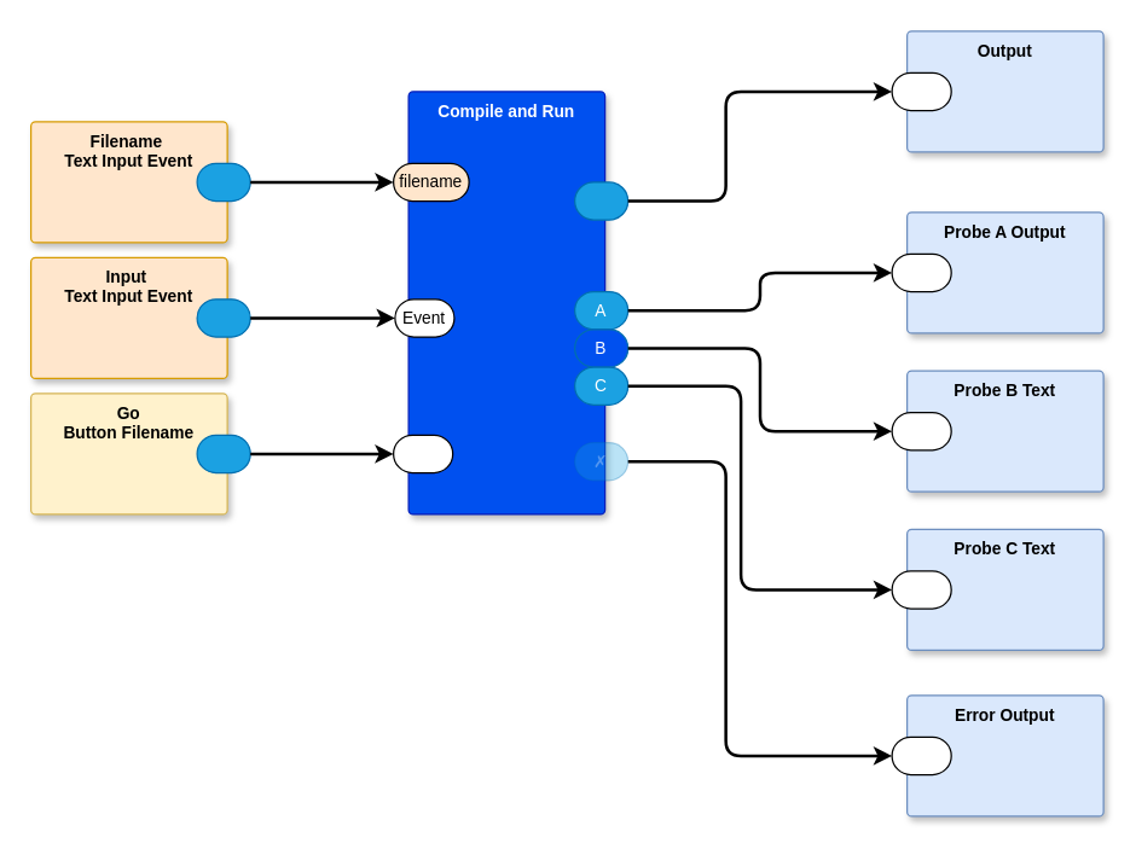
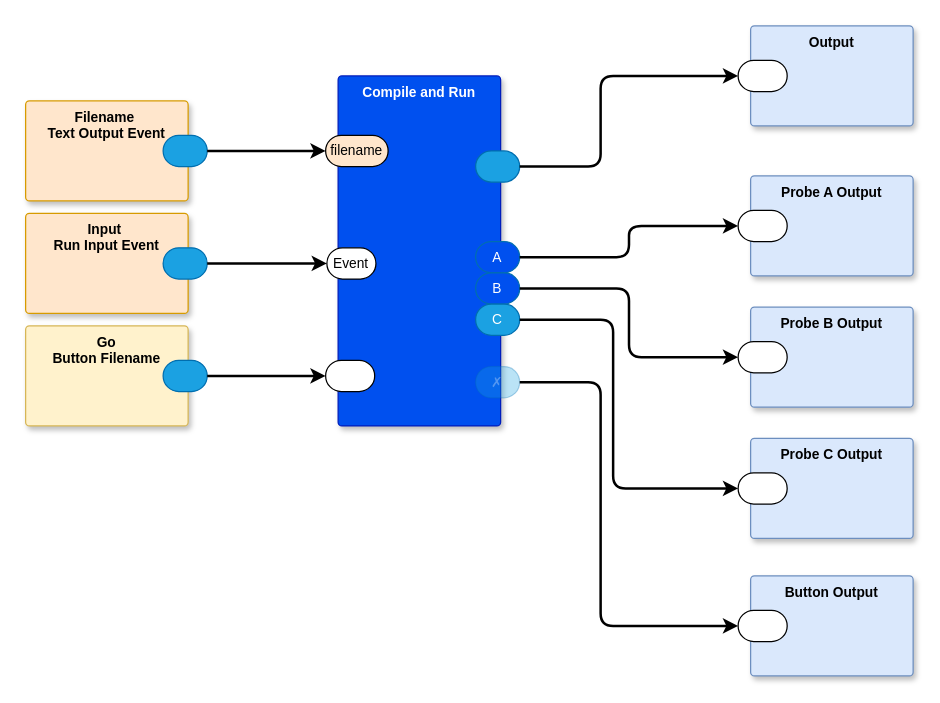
  <mxCell id="0" />
  <mxCell id="1" parent="0" />
- <mxCell id="2" value="Filename&amp;nbsp;&lt;div&gt;Text Input Event&lt;/div&gt;" style="rounded=1;whiteSpace=wrap;html=1;sketch=0;container=1;recursiveResize=0;verticalAlign=top;arcSize=6;fontStyle=1;autosize=0;points=[];absoluteArcSize=1;shadow=1;strokeColor=#d79b00;fillColor=#ffe6cc;fontFamily=Helvetica;fontSize=11;" vertex="1" parent="1"><mxGeometry x="20" y="80" width="130" height="80" as="geometry"><mxRectangle x="-98" y="-1230" width="99" height="26" as="alternateBounds" /></mxGeometry></mxCell>
+ <mxCell id="2" value="Filename&amp;nbsp;&lt;div&gt;Text Output Event&lt;/div&gt;" style="rounded=1;whiteSpace=wrap;html=1;sketch=0;container=1;recursiveResize=0;verticalAlign=top;arcSize=6;fontStyle=1;autosize=0;points=[];absoluteArcSize=1;shadow=1;strokeColor=#d79b00;fillColor=#ffe6cc;fontFamily=Helvetica;fontSize=11;" vertex="1" parent="1"><mxGeometry x="20" y="80" width="130" height="80" as="geometry"><mxRectangle x="-98" y="-1230" width="99" height="26" as="alternateBounds" /></mxGeometry></mxCell>
  <mxCell id="3" value="" style="rounded=1;whiteSpace=wrap;html=1;sketch=0;points=[[0,0.5,0,0,0],[1,0.5,0,0,0]];fillColor=#1ba1e2;fontColor=#ffffff;strokeColor=#006EAF;arcSize=50;fontFamily=Helvetica;fontSize=11;" vertex="1" parent="2"><mxGeometry x="110" y="27.5" width="35.25" height="25" as="geometry" /></mxCell>
- <mxCell id="4" value="Input&amp;nbsp;&lt;div&gt;Text Input Event&lt;/div&gt;" style="rounded=1;whiteSpace=wrap;html=1;sketch=0;container=1;recursiveResize=0;verticalAlign=top;arcSize=6;fontStyle=1;autosize=0;points=[];absoluteArcSize=1;shadow=1;strokeColor=#d79b00;fillColor=#ffe6cc;fontFamily=Helvetica;fontSize=11;" vertex="1" parent="1"><mxGeometry x="20" y="170" width="130" height="80" as="geometry"><mxRectangle x="-98" y="-1230" width="99" height="26" as="alternateBounds" /></mxGeometry></mxCell>
+ <mxCell id="4" value="Input&amp;nbsp;&lt;div&gt;Run Input Event&lt;/div&gt;" style="rounded=1;whiteSpace=wrap;html=1;sketch=0;container=1;recursiveResize=0;verticalAlign=top;arcSize=6;fontStyle=1;autosize=0;points=[];absoluteArcSize=1;shadow=1;strokeColor=#d79b00;fillColor=#ffe6cc;fontFamily=Helvetica;fontSize=11;" vertex="1" parent="1"><mxGeometry x="20" y="170" width="130" height="80" as="geometry"><mxRectangle x="-98" y="-1230" width="99" height="26" as="alternateBounds" /></mxGeometry></mxCell>
  <mxCell id="5" value="" style="rounded=1;whiteSpace=wrap;html=1;sketch=0;points=[[0,0.5,0,0,0],[1,0.5,0,0,0]];fillColor=#1ba1e2;fontColor=#ffffff;strokeColor=#006EAF;arcSize=50;fontFamily=Helvetica;fontSize=11;" vertex="1" parent="4"><mxGeometry x="110" y="27.5" width="35.25" height="25" as="geometry" /></mxCell>
  <mxCell id="6" value="Output" style="rounded=1;whiteSpace=wrap;html=1;sketch=0;container=1;recursiveResize=0;verticalAlign=top;arcSize=6;fontStyle=1;autosize=0;points=[];absoluteArcSize=1;shadow=1;strokeColor=#6c8ebf;fillColor=#dae8fc;fontFamily=Helvetica;fontSize=11;" vertex="1" parent="1"><mxGeometry x="600" y="20" width="130" height="80" as="geometry"><mxRectangle x="-98" y="-1230" width="99" height="26" as="alternateBounds" /></mxGeometry></mxCell>
  <mxCell id="7" value="" style="rounded=1;whiteSpace=wrap;html=1;sketch=0;points=[[0,0.5,0,0,0],[1,0.5,0,0,0]];arcSize=50;fontFamily=Helvetica;fontSize=11;fontColor=default;" vertex="1" parent="6"><mxGeometry x="-10" y="27.5" width="39.25" height="25" as="geometry" /></mxCell>
  <mxCell id="8" value="Probe A Output" style="rounded=1;whiteSpace=wrap;html=1;sketch=0;container=1;recursiveResize=0;verticalAlign=top;arcSize=6;fontStyle=1;autosize=0;points=[];absoluteArcSize=1;shadow=1;strokeColor=#6c8ebf;fillColor=#dae8fc;fontFamily=Helvetica;fontSize=11;" vertex="1" parent="1"><mxGeometry x="600" y="140" width="130" height="80" as="geometry"><mxRectangle x="-98" y="-1230" width="99" height="26" as="alternateBounds" /></mxGeometry></mxCell>
  <mxCell id="9" value="" style="rounded=1;whiteSpace=wrap;html=1;sketch=0;points=[[0,0.5,0,0,0],[1,0.5,0,0,0]];arcSize=50;fontFamily=Helvetica;fontSize=11;fontColor=default;" vertex="1" parent="8"><mxGeometry x="-10" y="27.5" width="39.25" height="25" as="geometry" /></mxCell>
- <mxCell id="10" value="Probe B Text" style="rounded=1;whiteSpace=wrap;html=1;sketch=0;container=1;recursiveResize=0;verticalAlign=top;arcSize=6;fontStyle=1;autosize=0;points=[];absoluteArcSize=1;shadow=1;strokeColor=#6c8ebf;fillColor=#dae8fc;fontFamily=Helvetica;fontSize=11;" vertex="1" parent="1"><mxGeometry x="600" y="245" width="130" height="80" as="geometry"><mxRectangle x="-98" y="-1230" width="99" height="26" as="alternateBounds" /></mxGeometry></mxCell>
+ <mxCell id="10" value="Probe B Output" style="rounded=1;whiteSpace=wrap;html=1;sketch=0;container=1;recursiveResize=0;verticalAlign=top;arcSize=6;fontStyle=1;autosize=0;points=[];absoluteArcSize=1;shadow=1;strokeColor=#6c8ebf;fillColor=#dae8fc;fontFamily=Helvetica;fontSize=11;" vertex="1" parent="1"><mxGeometry x="600" y="245" width="130" height="80" as="geometry"><mxRectangle x="-98" y="-1230" width="99" height="26" as="alternateBounds" /></mxGeometry></mxCell>
  <mxCell id="11" value="" style="rounded=1;whiteSpace=wrap;html=1;sketch=0;points=[[0,0.5,0,0,0],[1,0.5,0,0,0]];arcSize=50;fontFamily=Helvetica;fontSize=11;fontColor=default;" vertex="1" parent="10"><mxGeometry x="-10" y="27.5" width="39.25" height="25" as="geometry" /></mxCell>
- <mxCell id="12" value="Probe C Text" style="rounded=1;whiteSpace=wrap;html=1;sketch=0;container=1;recursiveResize=0;verticalAlign=top;arcSize=6;fontStyle=1;autosize=0;points=[];absoluteArcSize=1;shadow=1;strokeColor=#6c8ebf;fillColor=#dae8fc;fontFamily=Helvetica;fontSize=11;" vertex="1" parent="1"><mxGeometry x="600" y="350" width="130" height="80" as="geometry"><mxRectangle x="-98" y="-1230" width="99" height="26" as="alternateBounds" /></mxGeometry></mxCell>
+ <mxCell id="12" value="Probe C Output" style="rounded=1;whiteSpace=wrap;html=1;sketch=0;container=1;recursiveResize=0;verticalAlign=top;arcSize=6;fontStyle=1;autosize=0;points=[];absoluteArcSize=1;shadow=1;strokeColor=#6c8ebf;fillColor=#dae8fc;fontFamily=Helvetica;fontSize=11;" vertex="1" parent="1"><mxGeometry x="600" y="350" width="130" height="80" as="geometry"><mxRectangle x="-98" y="-1230" width="99" height="26" as="alternateBounds" /></mxGeometry></mxCell>
  <mxCell id="13" value="" style="rounded=1;whiteSpace=wrap;html=1;sketch=0;points=[[0,0.5,0,0,0],[1,0.5,0,0,0]];arcSize=50;fontFamily=Helvetica;fontSize=11;fontColor=default;" vertex="1" parent="12"><mxGeometry x="-10" y="27.5" width="39.25" height="25" as="geometry" /></mxCell>
  <mxCell id="14" value="Compile and Run" style="rounded=1;whiteSpace=wrap;html=1;sketch=0;container=1;recursiveResize=0;verticalAlign=top;arcSize=6;fontStyle=1;autosize=0;points=[];absoluteArcSize=1;shadow=1;strokeColor=#001DBC;fillColor=#0050ef;fontColor=#ffffff;fontFamily=Helvetica;fontSize=11;" vertex="1" parent="1"><mxGeometry x="270" y="60" width="130" height="280" as="geometry"><mxRectangle x="-98" y="-1230" width="99" height="26" as="alternateBounds" /></mxGeometry></mxCell>
  <mxCell id="15" value="filename" style="rounded=1;whiteSpace=wrap;html=1;sketch=0;points=[[0,0.5,0,0,0],[1,0.5,0,0,0]];arcSize=50;fontFamily=Helvetica;fontSize=11;fontColor=default;fillColor=#ffe6cc;" vertex="1" parent="14"><mxGeometry x="-10" y="47.5" width="50" height="25" as="geometry" /></mxCell>
  <mxCell id="16" value="" style="rounded=1;whiteSpace=wrap;html=1;sketch=0;points=[[0,0.5,0,0,0],[1,0.5,0,0,0]];fillColor=#1ba1e2;fontColor=#ffffff;strokeColor=#006EAF;arcSize=50;fontFamily=Helvetica;fontSize=11;" vertex="1" parent="14"><mxGeometry x="110" y="60" width="35.25" height="25" as="geometry" /></mxCell>
  <mxCell id="17" value="✗" style="rounded=1;whiteSpace=wrap;html=1;sketch=0;points=[[0,0.5,0,0,0],[1,0.5,0,0,0]];fillColor=#1ba1e2;fontColor=#ffffff;strokeColor=#006EAF;arcSize=50;fontFamily=Helvetica;fontSize=11;textOpacity=30;opacity=30;" vertex="1" parent="14"><mxGeometry x="110" y="232.5" width="35.25" height="25" as="geometry" /></mxCell>
- <mxCell id="18" value="A" style="rounded=1;whiteSpace=wrap;html=1;sketch=0;points=[[0,0.5,0,0,0],[1,0.5,0,0,0]];fillColor=#1ba1e2;fontColor=#ffffff;strokeColor=#006EAF;arcSize=50;fontFamily=Helvetica;fontSize=11;" vertex="1" parent="14"><mxGeometry x="110" y="132.5" width="35.25" height="25" as="geometry" /></mxCell>
+ <mxCell id="18" value="A" style="rounded=1;whiteSpace=wrap;html=1;sketch=0;points=[[0,0.5,0,0,0],[1,0.5,0,0,0]];fillColor=#0050ef;fontColor=#ffffff;strokeColor=#006EAF;arcSize=50;fontFamily=Helvetica;fontSize=11;" vertex="1" parent="14"><mxGeometry x="110" y="132.5" width="35.25" height="25" as="geometry" /></mxCell>
  <mxCell id="19" value="B" style="rounded=1;whiteSpace=wrap;html=1;sketch=0;points=[[0,0.5,0,0,0],[1,0.5,0,0,0]];fillColor=#0050ef;fontColor=#ffffff;strokeColor=#006EAF;arcSize=50;fontFamily=Helvetica;fontSize=11;" vertex="1" parent="14"><mxGeometry x="110" y="157.5" width="35.25" height="25" as="geometry" /></mxCell>
  <mxCell id="20" value="C" style="rounded=1;whiteSpace=wrap;html=1;sketch=0;points=[[0,0.5,0,0,0],[1,0.5,0,0,0]];fillColor=#1ba1e2;fontColor=#ffffff;strokeColor=#006EAF;arcSize=50;fontFamily=Helvetica;fontSize=11;" vertex="1" parent="14"><mxGeometry x="110" y="182.5" width="35.25" height="25" as="geometry" /></mxCell>
  <mxCell id="21" value="" style="rounded=1;whiteSpace=wrap;html=1;sketch=0;points=[[0,0.5,0,0,0],[1,0.5,0,0,0]];arcSize=50;fontFamily=Helvetica;fontSize=11;fontColor=default;" vertex="1" parent="14"><mxGeometry x="-10" y="227.5" width="39.25" height="25" as="geometry" /></mxCell>
  <mxCell id="22" value="Event" style="rounded=1;whiteSpace=wrap;html=1;sketch=0;points=[[0,0.5,0,0,0],[1,0.5,0,0,0]];arcSize=50;fontFamily=Helvetica;fontSize=11;fontColor=default;" vertex="1" parent="14"><mxGeometry x="-9" y="137.5" width="39.25" height="25" as="geometry" /></mxCell>
  <mxCell id="23" style="edgeStyle=orthogonalEdgeStyle;shape=connector;curved=0;rounded=1;orthogonalLoop=1;jettySize=auto;html=1;exitX=1;exitY=0.5;exitDx=0;exitDy=0;exitPerimeter=0;entryX=0;entryY=0.5;entryDx=0;entryDy=0;entryPerimeter=0;strokeColor=default;strokeWidth=2;align=center;verticalAlign=middle;fontFamily=Helvetica;fontSize=11;fontColor=default;labelBackgroundColor=default;endArrow=classic;" edge="1" parent="1" source="16" target="7"><mxGeometry relative="1" as="geometry"><Array as="points"><mxPoint x="480" y="133" /><mxPoint x="480" y="60" /></Array></mxGeometry></mxCell>
  <mxCell id="24" style="edgeStyle=orthogonalEdgeStyle;shape=connector;curved=0;rounded=1;orthogonalLoop=1;jettySize=auto;html=1;exitX=1;exitY=0.5;exitDx=0;exitDy=0;exitPerimeter=0;entryX=0;entryY=0.5;entryDx=0;entryDy=0;entryPerimeter=0;strokeColor=default;strokeWidth=2;align=center;verticalAlign=middle;fontFamily=Helvetica;fontSize=11;fontColor=default;labelBackgroundColor=default;endArrow=classic;" edge="1" parent="1" source="18" target="9"><mxGeometry relative="1" as="geometry" /></mxCell>
  <mxCell id="25" style="edgeStyle=orthogonalEdgeStyle;shape=connector;curved=0;rounded=1;orthogonalLoop=1;jettySize=auto;html=1;exitX=1;exitY=0.5;exitDx=0;exitDy=0;exitPerimeter=0;entryX=0;entryY=0.5;entryDx=0;entryDy=0;entryPerimeter=0;strokeColor=default;strokeWidth=2;align=center;verticalAlign=middle;fontFamily=Helvetica;fontSize=11;fontColor=default;labelBackgroundColor=default;endArrow=classic;" edge="1" parent="1" source="19" target="11"><mxGeometry relative="1" as="geometry" /></mxCell>
  <mxCell id="26" style="edgeStyle=orthogonalEdgeStyle;shape=connector;curved=0;rounded=1;orthogonalLoop=1;jettySize=auto;html=1;exitX=1;exitY=0.5;exitDx=0;exitDy=0;exitPerimeter=0;entryX=0;entryY=0.5;entryDx=0;entryDy=0;entryPerimeter=0;strokeColor=default;strokeWidth=2;align=center;verticalAlign=middle;fontFamily=Helvetica;fontSize=11;fontColor=default;labelBackgroundColor=default;endArrow=classic;" edge="1" parent="1" source="20" target="13"><mxGeometry relative="1" as="geometry"><Array as="points"><mxPoint x="490" y="255" /><mxPoint x="490" y="390" /></Array></mxGeometry></mxCell>
- <mxCell id="27" value="Error Output" style="rounded=1;whiteSpace=wrap;html=1;sketch=0;container=1;recursiveResize=0;verticalAlign=top;arcSize=6;fontStyle=1;autosize=0;points=[];absoluteArcSize=1;shadow=1;strokeColor=#6c8ebf;fillColor=#dae8fc;fontFamily=Helvetica;fontSize=11;" vertex="1" parent="1"><mxGeometry x="600" y="460" width="130" height="80" as="geometry"><mxRectangle x="-98" y="-1230" width="99" height="26" as="alternateBounds" /></mxGeometry></mxCell>
+ <mxCell id="27" value="Button Output" style="rounded=1;whiteSpace=wrap;html=1;sketch=0;container=1;recursiveResize=0;verticalAlign=top;arcSize=6;fontStyle=1;autosize=0;points=[];absoluteArcSize=1;shadow=1;strokeColor=#6c8ebf;fillColor=#dae8fc;fontFamily=Helvetica;fontSize=11;" vertex="1" parent="1"><mxGeometry x="600" y="460" width="130" height="80" as="geometry"><mxRectangle x="-98" y="-1230" width="99" height="26" as="alternateBounds" /></mxGeometry></mxCell>
  <mxCell id="28" value="" style="rounded=1;whiteSpace=wrap;html=1;sketch=0;points=[[0,0.5,0,0,0],[1,0.5,0,0,0]];arcSize=50;fontFamily=Helvetica;fontSize=11;fontColor=default;" vertex="1" parent="27"><mxGeometry x="-10" y="27.5" width="39.25" height="25" as="geometry" /></mxCell>
  <mxCell id="29" style="edgeStyle=orthogonalEdgeStyle;shape=connector;curved=0;rounded=1;orthogonalLoop=1;jettySize=auto;html=1;exitX=1;exitY=0.5;exitDx=0;exitDy=0;exitPerimeter=0;entryX=0;entryY=0.5;entryDx=0;entryDy=0;entryPerimeter=0;strokeColor=default;strokeWidth=2;align=center;verticalAlign=middle;fontFamily=Helvetica;fontSize=11;fontColor=default;labelBackgroundColor=default;endArrow=classic;" edge="1" parent="1" source="17" target="28"><mxGeometry relative="1" as="geometry"><Array as="points"><mxPoint x="480" y="305" /><mxPoint x="480" y="500" /></Array></mxGeometry></mxCell>
  <mxCell id="30" value="Go&lt;div&gt;Button Filename&lt;/div&gt;" style="rounded=1;whiteSpace=wrap;html=1;sketch=0;container=1;recursiveResize=0;verticalAlign=top;arcSize=6;fontStyle=1;autosize=0;points=[];absoluteArcSize=1;shadow=1;strokeColor=#d6b656;fillColor=#fff2cc;fontFamily=Helvetica;fontSize=11;" vertex="1" parent="1"><mxGeometry x="20" y="260" width="130" height="80" as="geometry"><mxRectangle x="-98" y="-1230" width="99" height="26" as="alternateBounds" /></mxGeometry></mxCell>
  <mxCell id="31" value="" style="rounded=1;whiteSpace=wrap;html=1;sketch=0;points=[[0,0.5,0,0,0],[1,0.5,0,0,0]];fillColor=#1ba1e2;fontColor=#ffffff;strokeColor=#006EAF;arcSize=50;fontFamily=Helvetica;fontSize=11;" vertex="1" parent="30"><mxGeometry x="110" y="27.5" width="35.25" height="25" as="geometry" /></mxCell>
  <mxCell id="32" style="edgeStyle=orthogonalEdgeStyle;shape=connector;curved=0;rounded=1;orthogonalLoop=1;jettySize=auto;html=1;exitX=1;exitY=0.5;exitDx=0;exitDy=0;exitPerimeter=0;entryX=0;entryY=0.5;entryDx=0;entryDy=0;entryPerimeter=0;strokeColor=default;strokeWidth=2;align=center;verticalAlign=middle;fontFamily=Helvetica;fontSize=11;fontColor=default;labelBackgroundColor=default;endArrow=classic;" edge="1" parent="1" source="31" target="21"><mxGeometry relative="1" as="geometry" /></mxCell>
  <mxCell id="33" style="edgeStyle=orthogonalEdgeStyle;shape=connector;curved=0;rounded=1;orthogonalLoop=1;jettySize=auto;html=1;exitX=1;exitY=0.5;exitDx=0;exitDy=0;exitPerimeter=0;entryX=0;entryY=0.5;entryDx=0;entryDy=0;entryPerimeter=0;strokeColor=default;strokeWidth=2;align=center;verticalAlign=middle;fontFamily=Helvetica;fontSize=11;fontColor=default;labelBackgroundColor=default;endArrow=classic;" edge="1" parent="1" source="5" target="22"><mxGeometry relative="1" as="geometry" /></mxCell>
  <mxCell id="34" style="edgeStyle=orthogonalEdgeStyle;shape=connector;curved=0;rounded=1;orthogonalLoop=1;jettySize=auto;html=1;entryX=0;entryY=0.5;entryDx=0;entryDy=0;entryPerimeter=0;strokeColor=default;strokeWidth=2;align=center;verticalAlign=middle;fontFamily=Helvetica;fontSize=11;fontColor=default;labelBackgroundColor=default;endArrow=classic;" edge="1" parent="1" source="3" target="15"><mxGeometry relative="1" as="geometry" /></mxCell>
